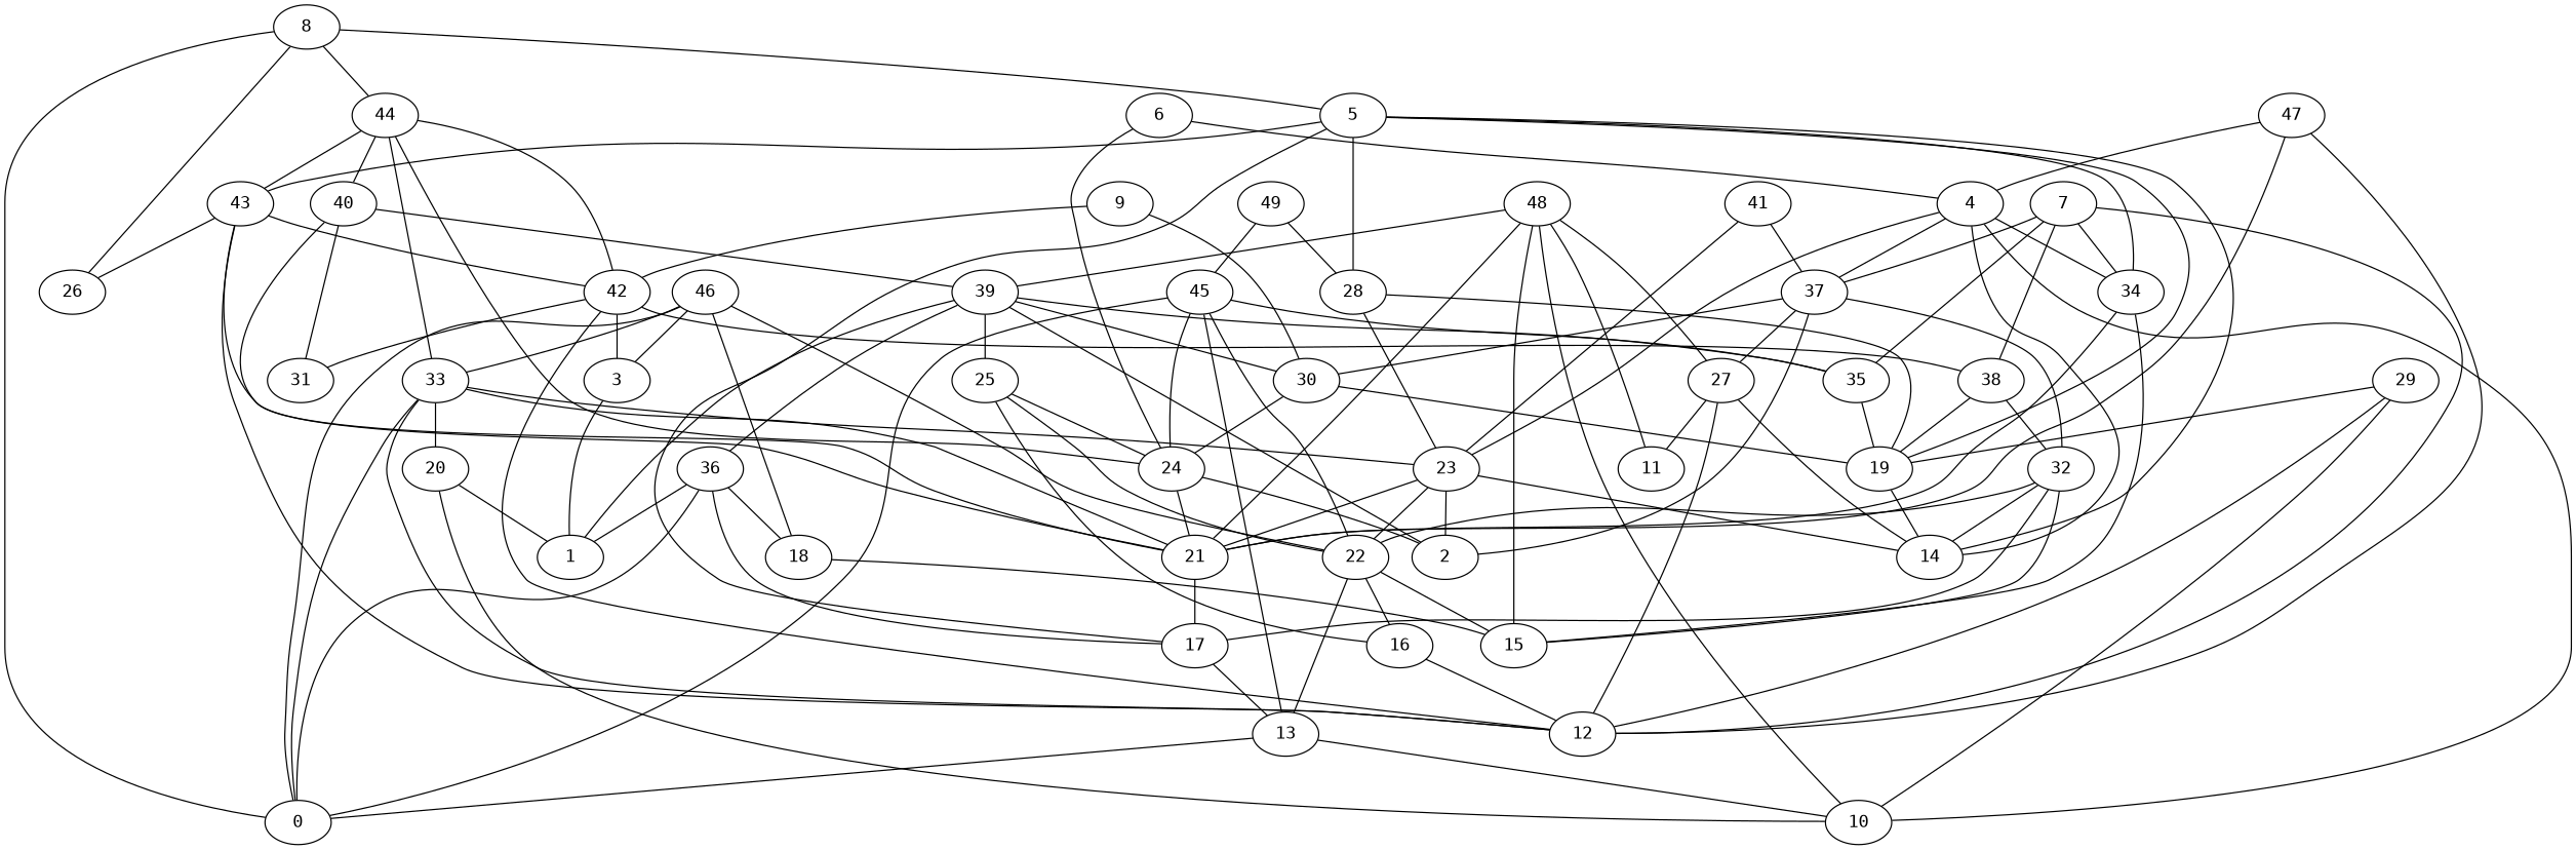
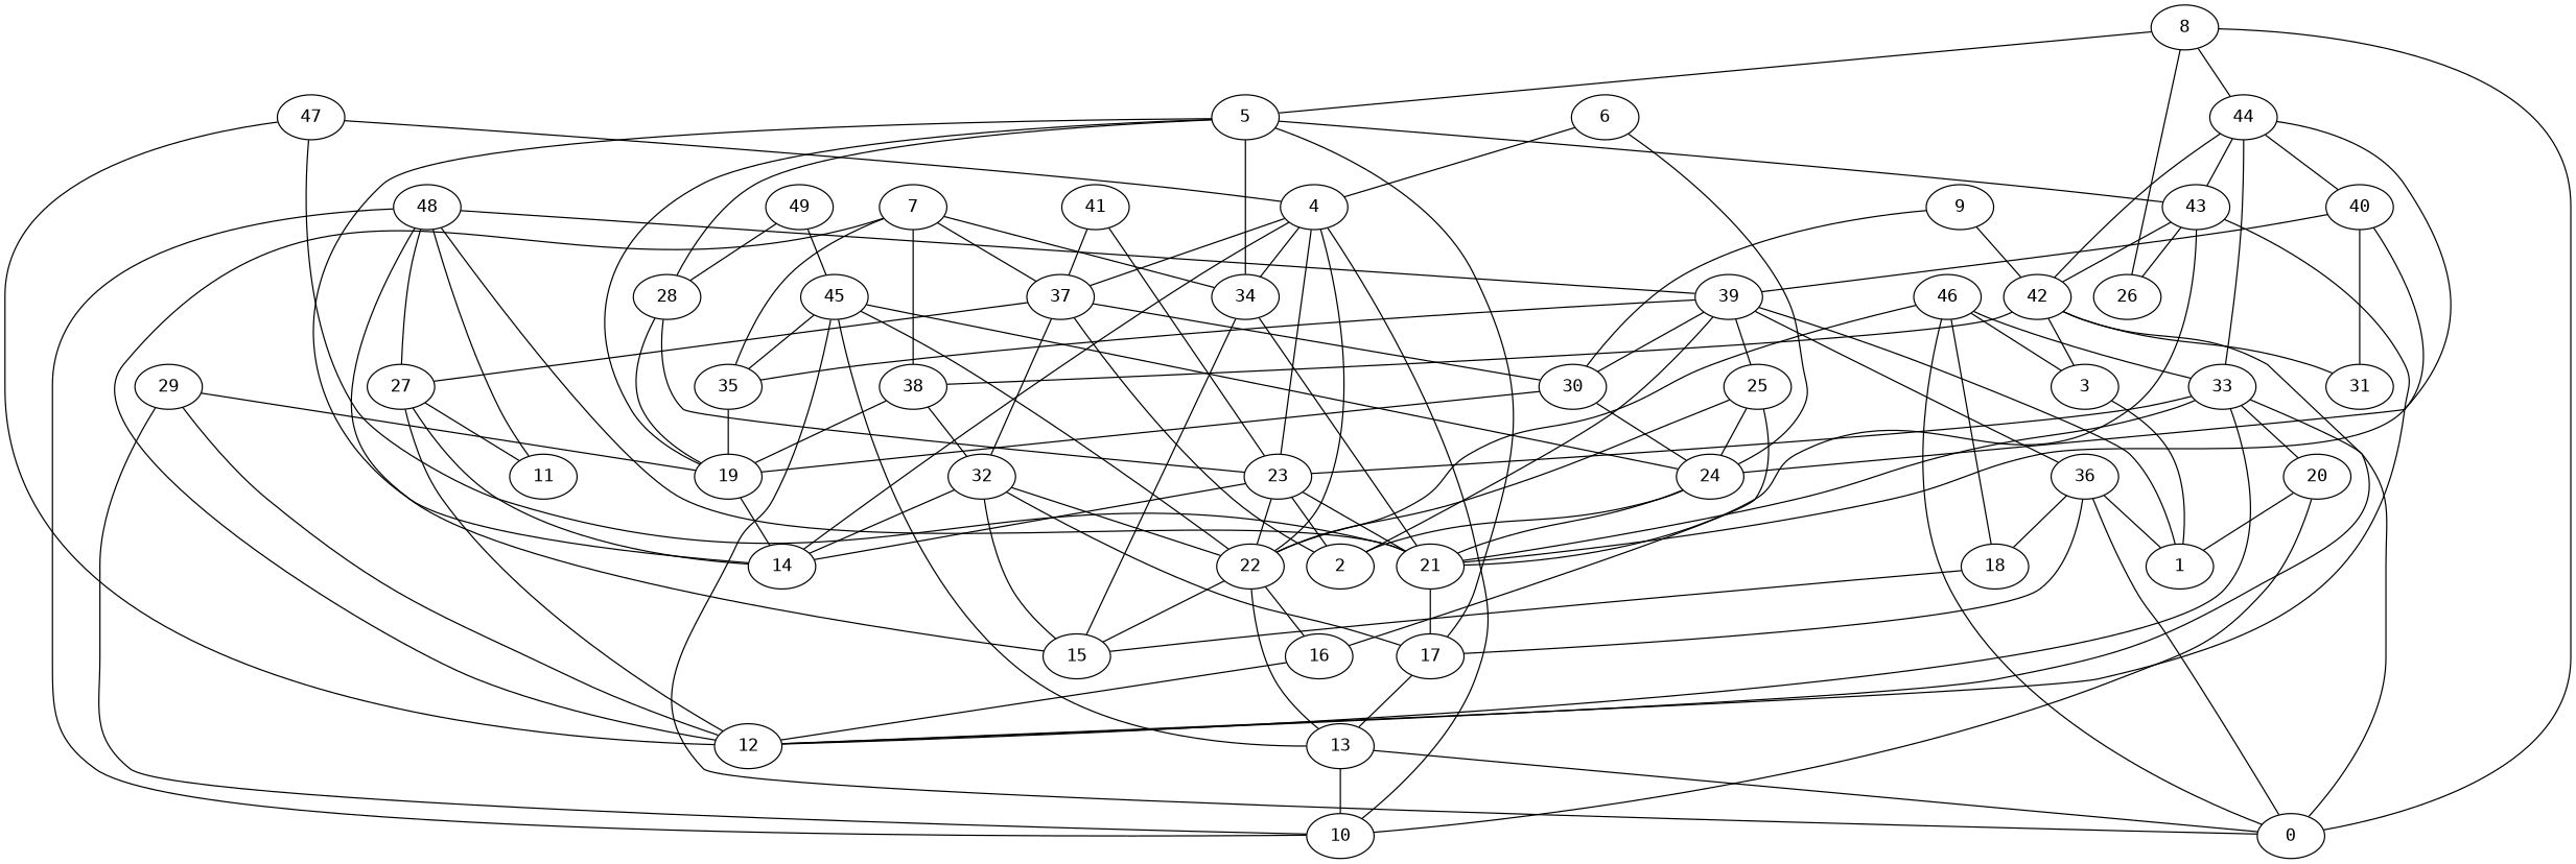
  digraph {
    fontname="DejaVu Sans Mono"
    node [fontname="DejaVu Sans Mono"]
    edge [color=black dir=none fontname="DejaVu Sans Mono"]
    13
    0
    10
    22
    15
    16
    12
    17
    40
    31
    39
    21
    3
    2
    1
    25
    35
    30
    46
    33
    18
    23
    20
    14
    24
    19
    27
    11
    29
    37
    32
    8
    41
    5
    26
    44
    43
    34
    28
    38
    36
    42
    48
    9
    4
    6
    45
    7
    47
    49
    subgraph sub_1 {
      13
      0
      10
      22
      15
      16
      12
      17
      40
      31
      39
      21
      3
      2
      1
      25
      35
      30
      46
      33
      18
      23
      20
      14
      24
      19
      27
      11
      29
      37
      32
      8
      41
      5
      26
      44
      43
      34
      28
      38
      36
      42
      48
      9
      4
      6
      45
      7
      47
      49
    }
    13 -> 0
    13 -> 10
    22 -> 13
    22 -> 15
    22 -> 16
    16 -> 12
    17 -> 13
    40 -> 31
    40 -> 39
    40 -> 21
    39 -> 2
    39 -> 1
    39 -> 25
    39 -> 35
    39 -> 30
    39 -> 36
    21 -> 17
    3 -> 1
    25 -> 22
    25 -> 16
    25 -> 24
    35 -> 19
    30 -> 24
    30 -> 19
    46 -> 0
    46 -> 22
    46 -> 3
    46 -> 33
    46 -> 18
    33 -> 0
    33 -> 12
    33 -> 21
    33 -> 23
    33 -> 20
    18 -> 15
    23 -> 22
    23 -> 21
    23 -> 2
    23 -> 14
    20 -> 10
    20 -> 1
    24 -> 21
    24 -> 2
    19 -> 14
    27 -> 12
    27 -> 14
    27 -> 11
    29 -> 10
    29 -> 12
    29 -> 19
    37 -> 2
    37 -> 30
    37 -> 27
    37 -> 32
    32 -> 22
    32 -> 15
    32 -> 17
    32 -> 14
    8 -> 0
    8 -> 5
    8 -> 26
    8 -> 44
    41 -> 23
    41 -> 37
    5 -> 17
    5 -> 14
    5 -> 19
    5 -> 43
    5 -> 34
    5 -> 28
    44 -> 40
    44 -> 33
    44 -> 24
    44 -> 43
    44 -> 42
    43 -> 12
    43 -> 21
    43 -> 26
    43 -> 42
    34 -> 15
    34 -> 21
    28 -> 23
    28 -> 19
    38 -> 19
    38 -> 32
    36 -> 0
    36 -> 17
    36 -> 1
    36 -> 18
    42 -> 12
    42 -> 31
    42 -> 3
    42 -> 38
    48 -> 10
    48 -> 15
    48 -> 39
    48 -> 21
    48 -> 27
    48 -> 11
    9 -> 30
    9 -> 42
    4 -> 10
+   4 -> 22
    4 -> 23
    4 -> 14
    4 -> 37
    4 -> 34
    6 -> 24
    6 -> 4
    45 -> 13
    45 -> 0
    45 -> 22
    45 -> 35
    45 -> 24
    7 -> 12
    7 -> 35
    7 -> 37
    7 -> 34
    7 -> 38
    47 -> 12
    47 -> 21
    47 -> 4
    49 -> 28
    49 -> 45
  }
